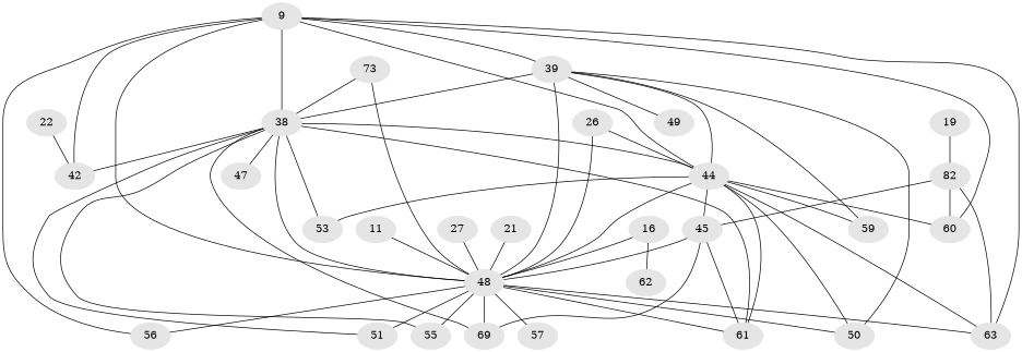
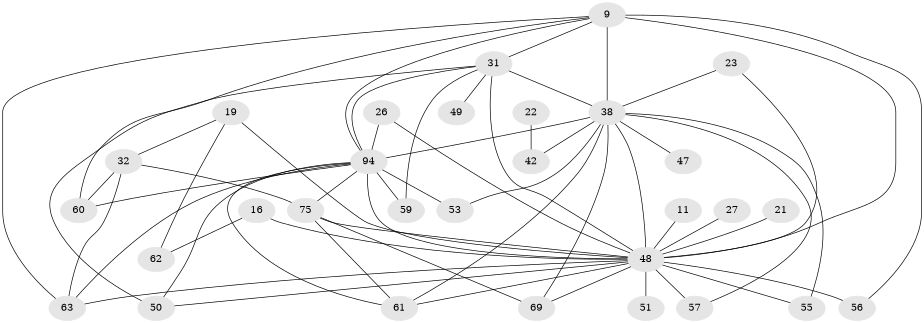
  graph {
    node [color=gray90 style=filled]
    9 [super="+2"]
-   31 [super="+16" label=39]
+   31 [super="+16"]
    38 [super="+34+8"]
    42 [super="+13"]
-   44 [super="+36+1"]
+   44 [super="+36+1" label=94]
    48 [super="+37+10"]
    56
    60 [super="+30"]
    63 [super="+46"]
    49
    50 [super="+18+41"]
    59 [super="+12"]
    47
    51 [super="+14"]
    n15 [label=53 super="+43"]
    55
    61 [super="+21+58"]
    n18 [label=69 super="+28+52"]
-   45 [super="+35"]
+   45 [super="+35" label=75]
    57
    11
    n22 [label=16]
    62
    19
-   32 [label=82]
+   32
    22
-   23 [label=73]
+   23
    26
    27
    n30 [label=21]
    9 -- 31 [weight=4]
    9 -- 38 [weight=4]
-   9 -- 42
    9 -- 44 [weight=2]
    9 -- 48 [weight=6]
    9 -- 56
    9 -- 60
    9 -- 63 [weight=2]
    31 -- 38 [weight=5]
    31 -- 44 [weight=2]
    31 -- 48 [weight=9]
    31 -- 49
    31 -- 50 [weight=2]
    31 -- 59
    38 -- 42 [weight=2]
    38 -- 44 [weight=3]
    38 -- 48 [weight=9]
    38 -- 47 [weight=2]
-   38 -- 51
+   38 -- 57
    38 -- n15
    38 -- 55
    38 -- 61 [weight=2]
    38 -- n18
    44 -- 48 [weight=4]
    44 -- 60
    44 -- 63
    44 -- 50
    44 -- 59 [weight=2]
    44 -- n15 [weight=2]
    44 -- 61 [weight=2]
    44 -- 45 [weight=3]
    48 -- 56
    48 -- 63
    48 -- 50
    48 -- 51 [weight=2]
    48 -- 55
    48 -- 61
    48 -- n18
    48 -- 57 [weight=2]
    45 -- 48
    45 -- 61
    45 -- n18 [weight=2]
    11 -- 48 [weight=2]
    n22 -- 48 [weight=2]
    n22 -- 62
+   19 -- 48 [weight=2]
+   19 -- 62
    19 -- 32
    32 -- 60
    32 -- 63
    32 -- 45
    22 -- 42
    23 -- 38
    23 -- 48
    26 -- 44
    26 -- 48
    27 -- 48 [weight=2]
    n30 -- 48 [weight=2]
  }
